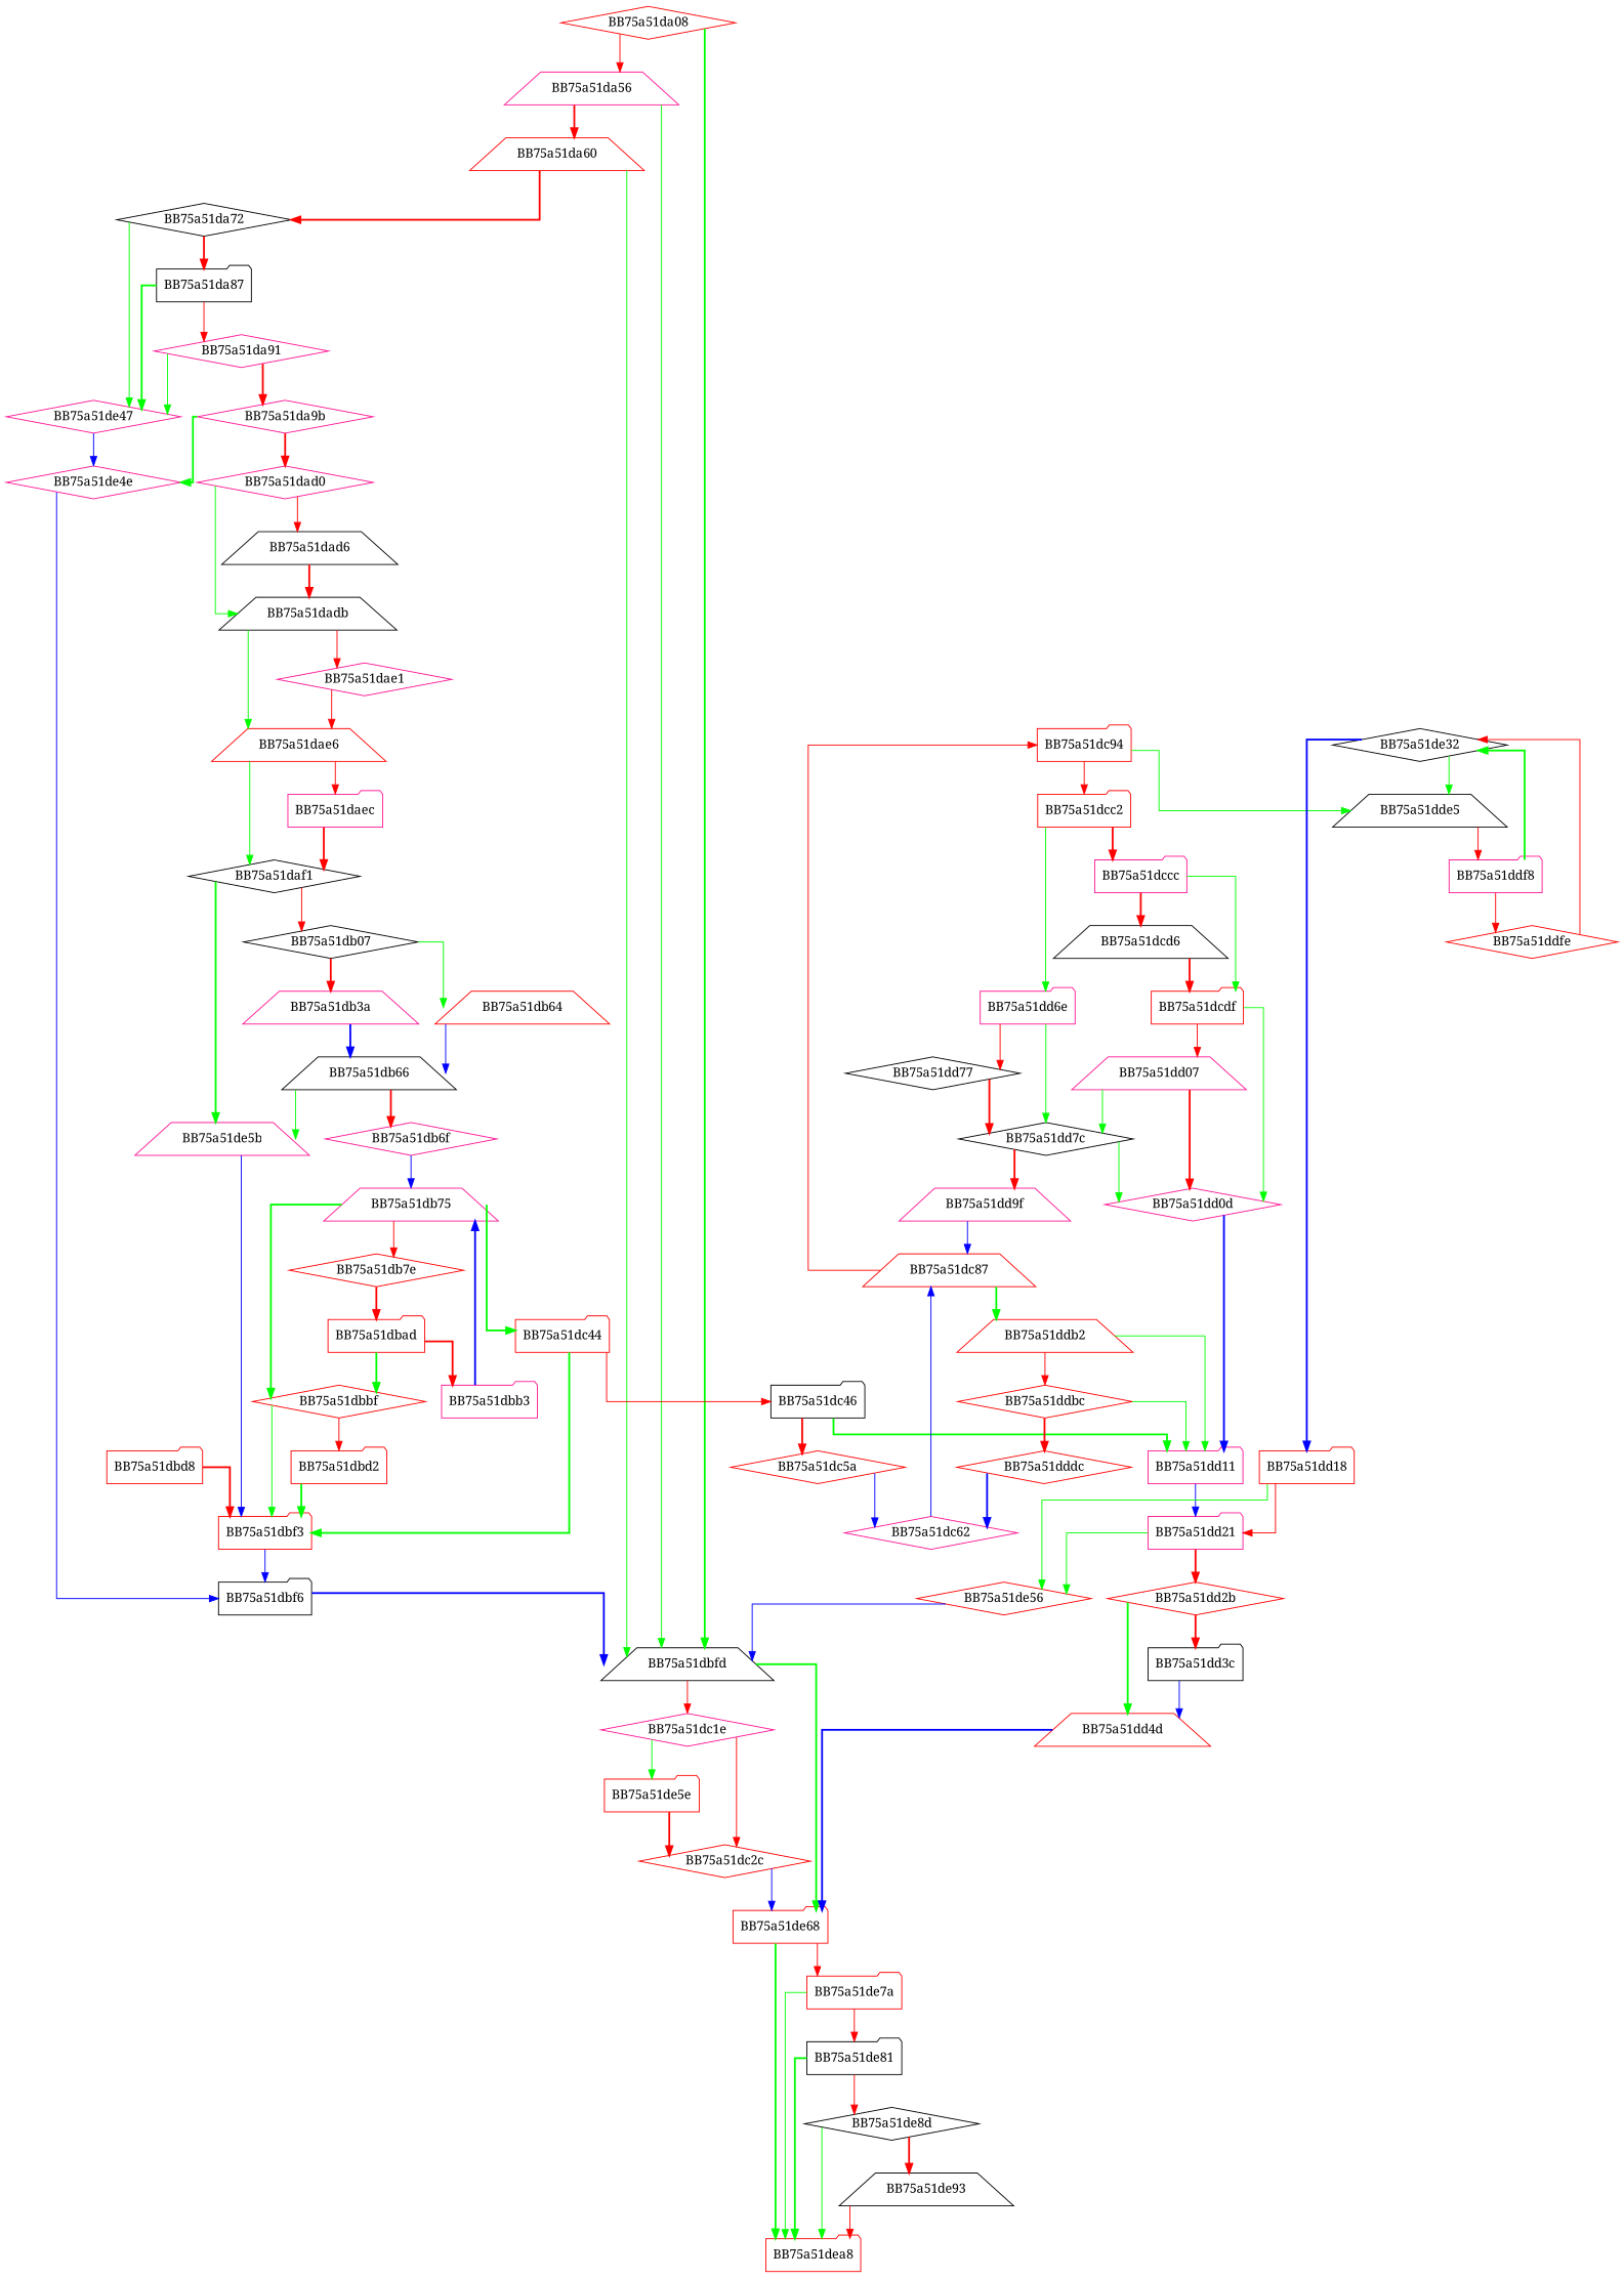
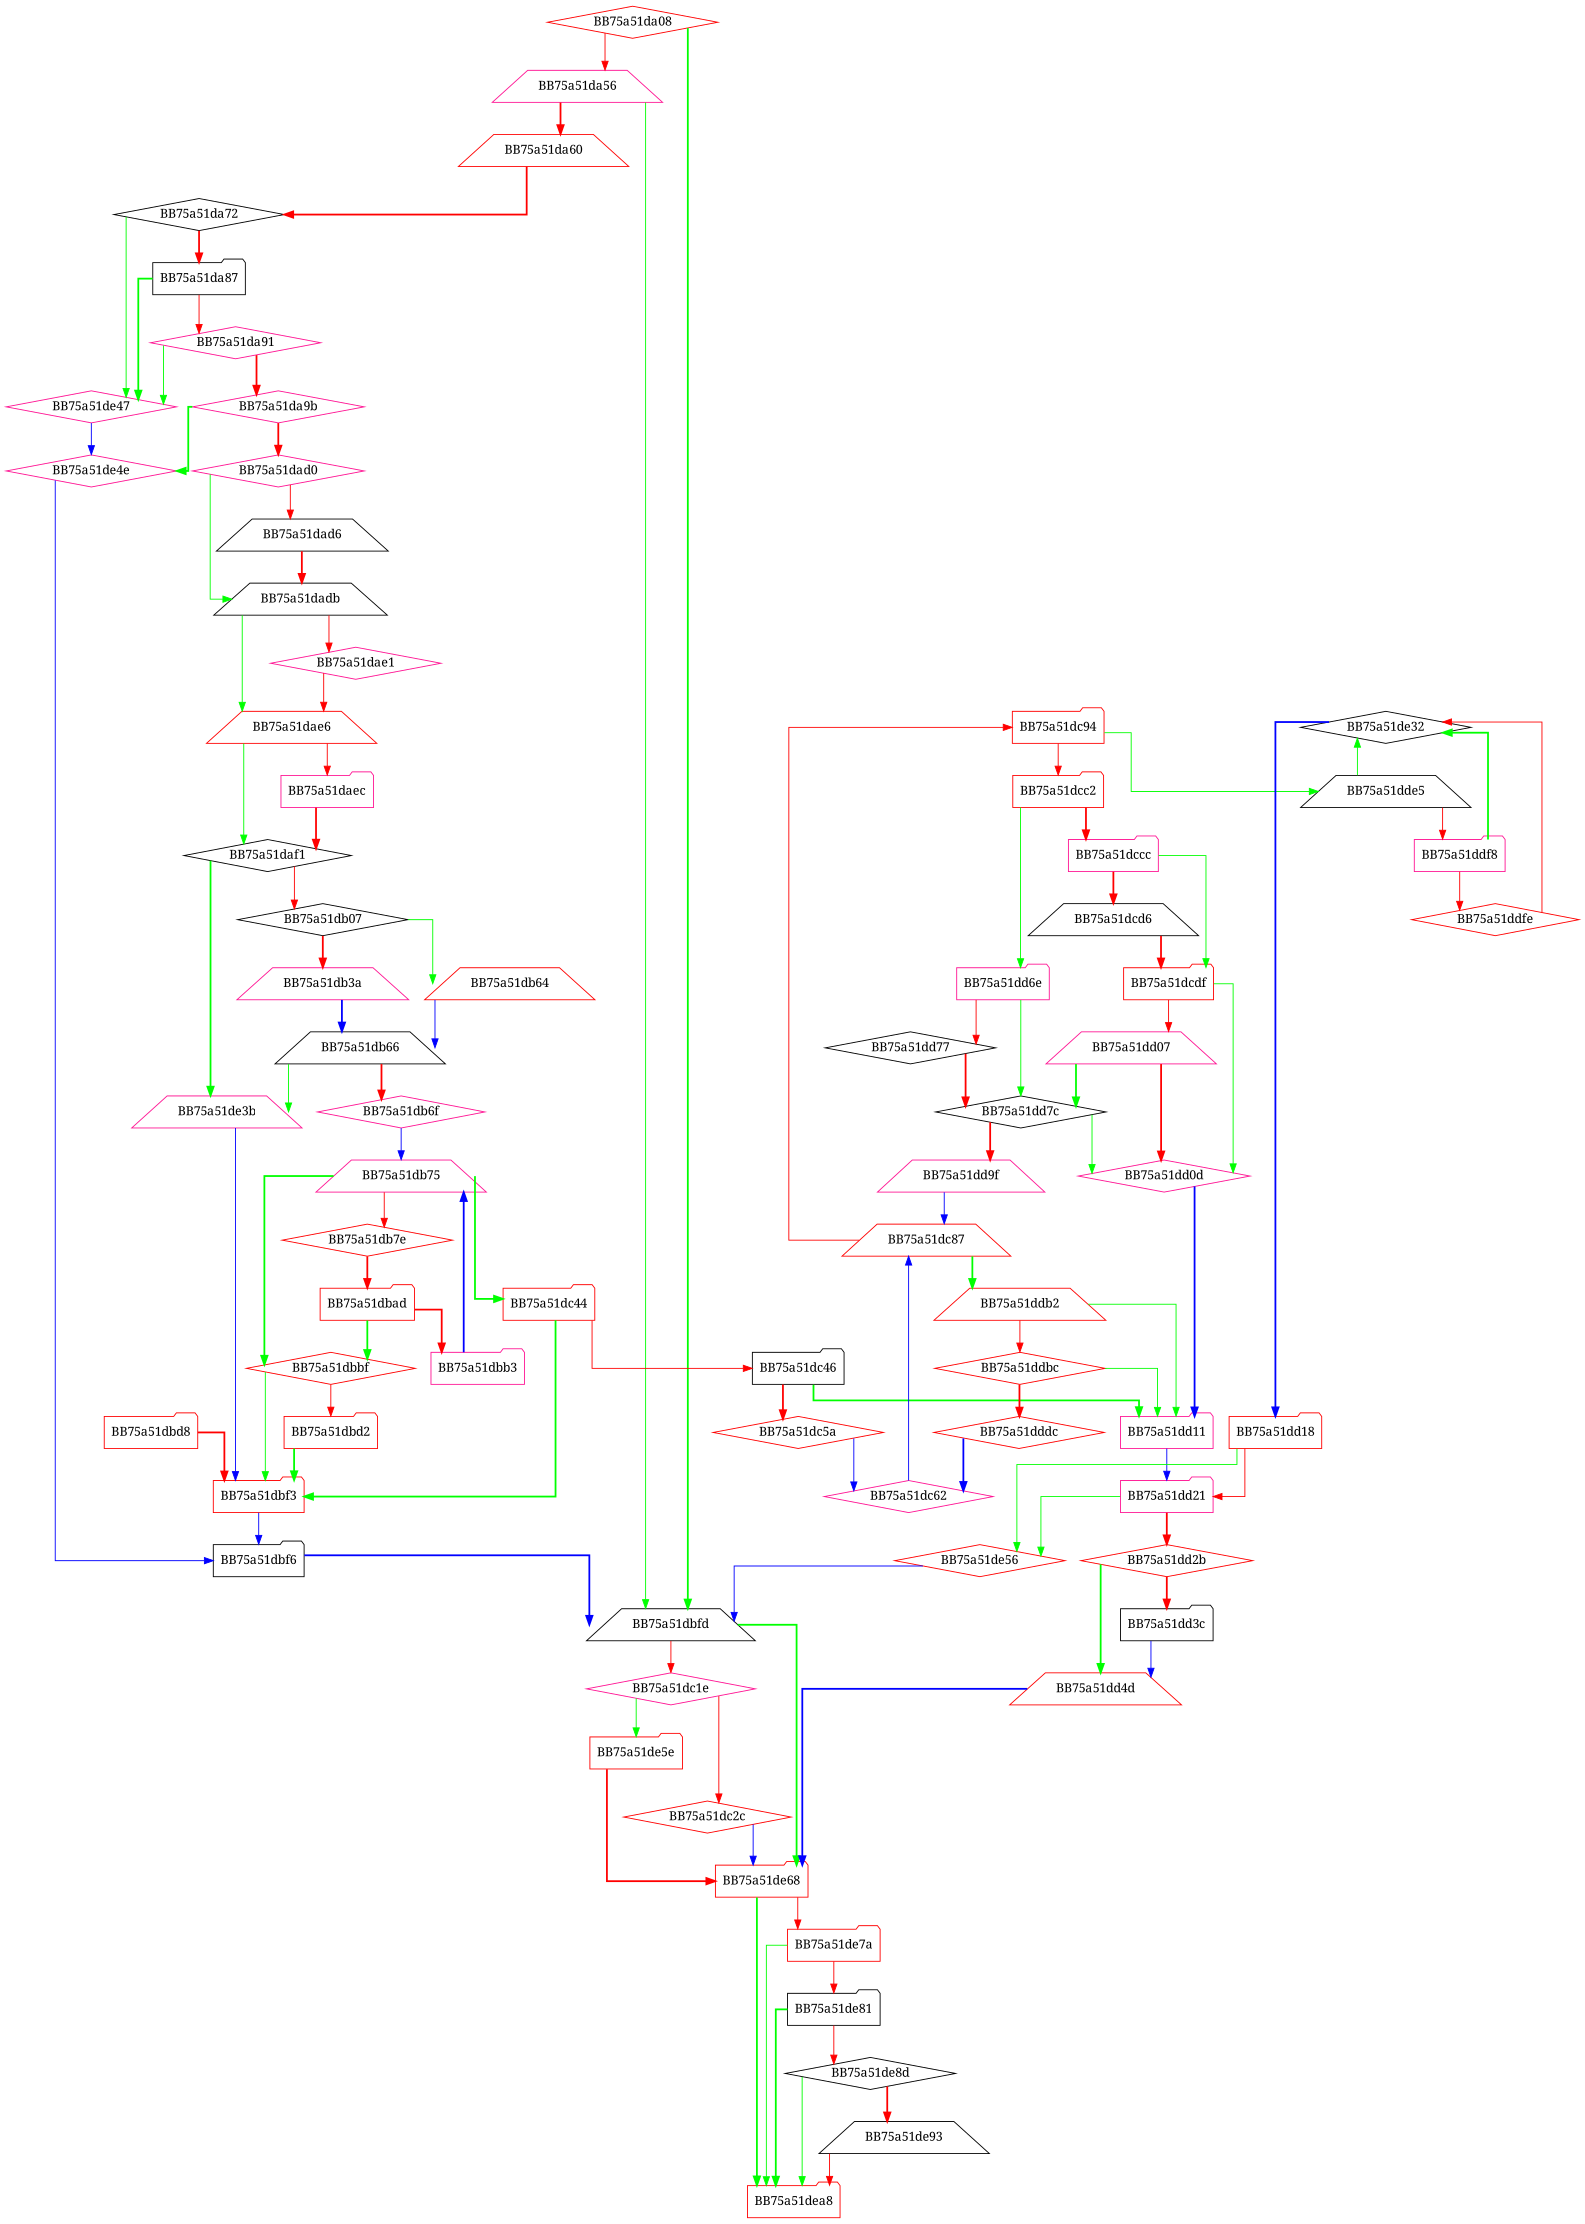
  digraph {
    fontname="Noto Serif"
    splines=ortho
    node [color=red fontname="Noto Serif" shape=diamond]
    edge [color=red fontname="Noto Serif" style=solid]
    BB75a51dbfd [color=black shape=trapezium]
    BB75a51da08
    BB75a51da56 [color=deeppink shape=trapezium]
    BB75a51de68 [shape=folder]
    BB75a51dc1e [color=deeppink]
    BB75a51da60 [shape=trapezium]
    BB75a51dea8 [shape=folder]
    BB75a51de7a [shape=folder]
    BB75a51de5e [shape=folder]
    BB75a51dc2c
    BB75a51da72 [color=black]
    BB75a51de47 [color=deeppink]
    BB75a51da87 [color=black shape=folder]
    BB75a51de4e [color=deeppink]
    BB75a51da91 [color=deeppink]
    BB75a51dbf6 [color=black shape=folder]
    BB75a51da9b [color=deeppink]
    BB75a51dad0 [color=deeppink]
    BB75a51dadb [color=black shape=trapezium]
    BB75a51dad6 [color=black shape=trapezium]
    BB75a51dae6 [shape=trapezium]
    BB75a51dae1 [color=deeppink]
    BB75a51daf1 [color=black]
    BB75a51daec [color=deeppink shape=folder]
-   BB75a51de3b [color=deeppink shape=trapezium label=BB75a51de5b]
+   BB75a51de3b [color=deeppink shape=trapezium]
    BB75a51db07 [color=black]
    BB75a51dbf3 [shape=folder]
    BB75a51db64 [shape=trapezium]
    BB75a51db3a [color=deeppink shape=trapezium]
    BB75a51db66 [color=black shape=trapezium]
    BB75a51db6f [color=deeppink]
    BB75a51db75 [color=deeppink shape=trapezium]
    BB75a51dc44 [shape=folder]
    BB75a51db7e
    BB75a51dbbf
    BB75a51dc46 [color=black shape=folder]
    BB75a51dbad [shape=folder]
    BB75a51dd11 [color=deeppink shape=folder]
    BB75a51dc5a
    BB75a51dbd2 [shape=folder]
    BB75a51dbb3 [color=deeppink shape=folder]
    BB75a51dbd8 [shape=folder]
    BB75a51de81 [color=black shape=folder]
    BB75a51dd21 [color=deeppink shape=folder]
    BB75a51dc62 [color=deeppink]
    BB75a51dd18 [shape=folder]
    BB75a51de56
    BB75a51dc87 [shape=trapezium]
    BB75a51ddb2 [shape=trapezium]
    BB75a51dc94 [shape=folder]
    BB75a51ddbc
    BB75a51dde5 [color=black shape=trapezium]
    BB75a51dcc2 [shape=folder]
    BB75a51dddc
    BB75a51de32 [color=black]
    BB75a51ddf8 [color=deeppink shape=folder]
    BB75a51dd6e [color=deeppink shape=folder]
    BB75a51dccc [color=deeppink shape=folder]
    BB75a51ddfe
    BB75a51dd7c [color=black]
    BB75a51dd77 [color=black]
    BB75a51dcdf [shape=folder]
    BB75a51dcd6 [color=black shape=trapezium]
    BB75a51dd0d [color=deeppink]
    BB75a51dd9f [color=deeppink shape=trapezium]
    BB75a51dd07 [color=deeppink shape=trapezium]
    BB75a51dd2b
    BB75a51dd4d [shape=trapezium]
    BB75a51dd3c [color=black shape=folder]
    BB75a51de8d [color=black]
    BB75a51de93 [color=black shape=trapezium]
    BB75a51dbfd -> BB75a51de68 [color=green style=bold]
    BB75a51dbfd -> BB75a51dc1e
    BB75a51da08 -> BB75a51dbfd [color=green style=bold]
    BB75a51da08 -> BB75a51da56
    BB75a51da56 -> BB75a51dbfd [color=green]
    BB75a51da56 -> BB75a51da60 [style=bold]
    BB75a51de68 -> BB75a51dea8 [color=green style=bold]
    BB75a51de68 -> BB75a51de7a
    BB75a51dc1e -> BB75a51de5e [color=green]
    BB75a51dc1e -> BB75a51dc2c
-   BB75a51da60 -> BB75a51dbfd [color=green]
    BB75a51da60 -> BB75a51da72 [style=bold]
    BB75a51de7a -> BB75a51dea8 [color=green]
    BB75a51de7a -> BB75a51de81
-   BB75a51de5e -> BB75a51dc2c [style=bold]
+   BB75a51de5e -> BB75a51de68 [style=bold]
    BB75a51dc2c -> BB75a51de68 [color=blue]
    BB75a51da72 -> BB75a51de47 [color=green]
    BB75a51da72 -> BB75a51da87 [style=bold]
    BB75a51de47 -> BB75a51de4e [color=blue]
    BB75a51da87 -> BB75a51de47 [color=green style=bold]
    BB75a51da87 -> BB75a51da91
    BB75a51de4e -> BB75a51dbf6 [color=blue]
    BB75a51da91 -> BB75a51de47 [color=green]
    BB75a51da91 -> BB75a51da9b [style=bold]
    BB75a51dbf6 -> BB75a51dbfd [color=blue style=bold]
    BB75a51da9b -> BB75a51de4e [color=green style=bold]
    BB75a51da9b -> BB75a51dad0 [style=bold]
    BB75a51dad0 -> BB75a51dadb [color=green]
    BB75a51dad0 -> BB75a51dad6
    BB75a51dadb -> BB75a51dae6 [color=green]
    BB75a51dadb -> BB75a51dae1
    BB75a51dad6 -> BB75a51dadb [style=bold]
    BB75a51dae6 -> BB75a51daf1 [color=green]
    BB75a51dae6 -> BB75a51daec
    BB75a51dae1 -> BB75a51dae6
    BB75a51daf1 -> BB75a51de3b [color=green style=bold]
    BB75a51daf1 -> BB75a51db07
    BB75a51daec -> BB75a51daf1 [style=bold]
    BB75a51de3b -> BB75a51dbf3 [color=blue]
    BB75a51db07 -> BB75a51db64 [color=green]
    BB75a51db07 -> BB75a51db3a [style=bold]
    BB75a51dbf3 -> BB75a51dbf6 [color=blue]
    BB75a51db64 -> BB75a51db66 [color=blue]
    BB75a51db3a -> BB75a51db66 [color=blue style=bold]
    BB75a51db66 -> BB75a51de3b [color=green]
    BB75a51db66 -> BB75a51db6f [style=bold]
    BB75a51db6f -> BB75a51db75 [color=blue]
    BB75a51db75 -> BB75a51dc44 [color=green style=bold]
    BB75a51db75 -> BB75a51db7e
    BB75a51db75 -> BB75a51dbbf [color=green style=bold]
    BB75a51dc44 -> BB75a51dbf3 [color=green style=bold]
    BB75a51dc44 -> BB75a51dc46
    BB75a51db7e -> BB75a51dbad [style=bold]
    BB75a51dbbf -> BB75a51dbf3 [color=green]
    BB75a51dbbf -> BB75a51dbd2
    BB75a51dc46 -> BB75a51dd11 [color=green style=bold]
    BB75a51dc46 -> BB75a51dc5a [style=bold]
    BB75a51dbad -> BB75a51dbbf [color=green style=bold]
    BB75a51dbad -> BB75a51dbb3 [style=bold]
    BB75a51dd11 -> BB75a51dd21 [color=blue]
    BB75a51dc5a -> BB75a51dc62 [color=blue]
    BB75a51dbd2 -> BB75a51dbf3 [color=green style=bold]
    BB75a51dbb3 -> BB75a51db75 [color=blue style=bold]
    BB75a51dbd8 -> BB75a51dbf3 [style=bold]
    BB75a51de81 -> BB75a51dea8 [color=green style=bold]
    BB75a51de81 -> BB75a51de8d
    BB75a51dd21 -> BB75a51de56 [color=green]
    BB75a51dd21 -> BB75a51dd2b [style=bold]
    BB75a51dc62 -> BB75a51dc87 [color=blue]
    BB75a51dd18 -> BB75a51dd21
    BB75a51dd18 -> BB75a51de56 [color=green]
    BB75a51de56 -> BB75a51dbfd [color=blue]
    BB75a51dc87 -> BB75a51ddb2 [color=green style=bold]
    BB75a51dc87 -> BB75a51dc94
    BB75a51ddb2 -> BB75a51dd11 [color=green]
    BB75a51ddb2 -> BB75a51ddbc
    BB75a51dc94 -> BB75a51dde5 [color=green]
    BB75a51dc94 -> BB75a51dcc2
    BB75a51ddbc -> BB75a51dd11 [color=green]
    BB75a51ddbc -> BB75a51dddc [style=bold]
-   BB75a51de32 -> BB75a51dde5 [color=green]
+   BB75a51dde5 -> BB75a51de32 [color=green]
    BB75a51dde5 -> BB75a51ddf8
    BB75a51dcc2 -> BB75a51dd6e [color=green]
    BB75a51dcc2 -> BB75a51dccc [style=bold]
    BB75a51dddc -> BB75a51dc62 [color=blue style=bold]
    BB75a51de32 -> BB75a51dd18 [color=blue style=bold]
    BB75a51ddf8 -> BB75a51de32 [color=green style=bold]
    BB75a51ddf8 -> BB75a51ddfe
    BB75a51dd6e -> BB75a51dd7c [color=green]
    BB75a51dd6e -> BB75a51dd77
    BB75a51dccc -> BB75a51dcdf [color=green]
    BB75a51dccc -> BB75a51dcd6 [style=bold]
    BB75a51ddfe -> BB75a51de32
    BB75a51dd7c -> BB75a51dd0d [color=green]
    BB75a51dd7c -> BB75a51dd9f [style=bold]
    BB75a51dd77 -> BB75a51dd7c [style=bold]
    BB75a51dcdf -> BB75a51dd0d [color=green]
    BB75a51dcdf -> BB75a51dd07
    BB75a51dcd6 -> BB75a51dcdf [style=bold]
    BB75a51dd0d -> BB75a51dd11 [color=blue style=bold]
    BB75a51dd9f -> BB75a51dc87 [color=blue]
-   BB75a51dd07 -> BB75a51dd7c [color=green]
+   BB75a51dd07 -> BB75a51dd7c [color=green style=bold]
    BB75a51dd07 -> BB75a51dd0d [style=bold]
    BB75a51dd2b -> BB75a51dd4d [color=green style=bold]
    BB75a51dd2b -> BB75a51dd3c [style=bold]
    BB75a51dd4d -> BB75a51de68 [color=blue style=bold]
    BB75a51dd3c -> BB75a51dd4d [color=blue]
    BB75a51de8d -> BB75a51dea8 [color=green]
    BB75a51de8d -> BB75a51de93 [style=bold]
    BB75a51de93 -> BB75a51dea8
  }
